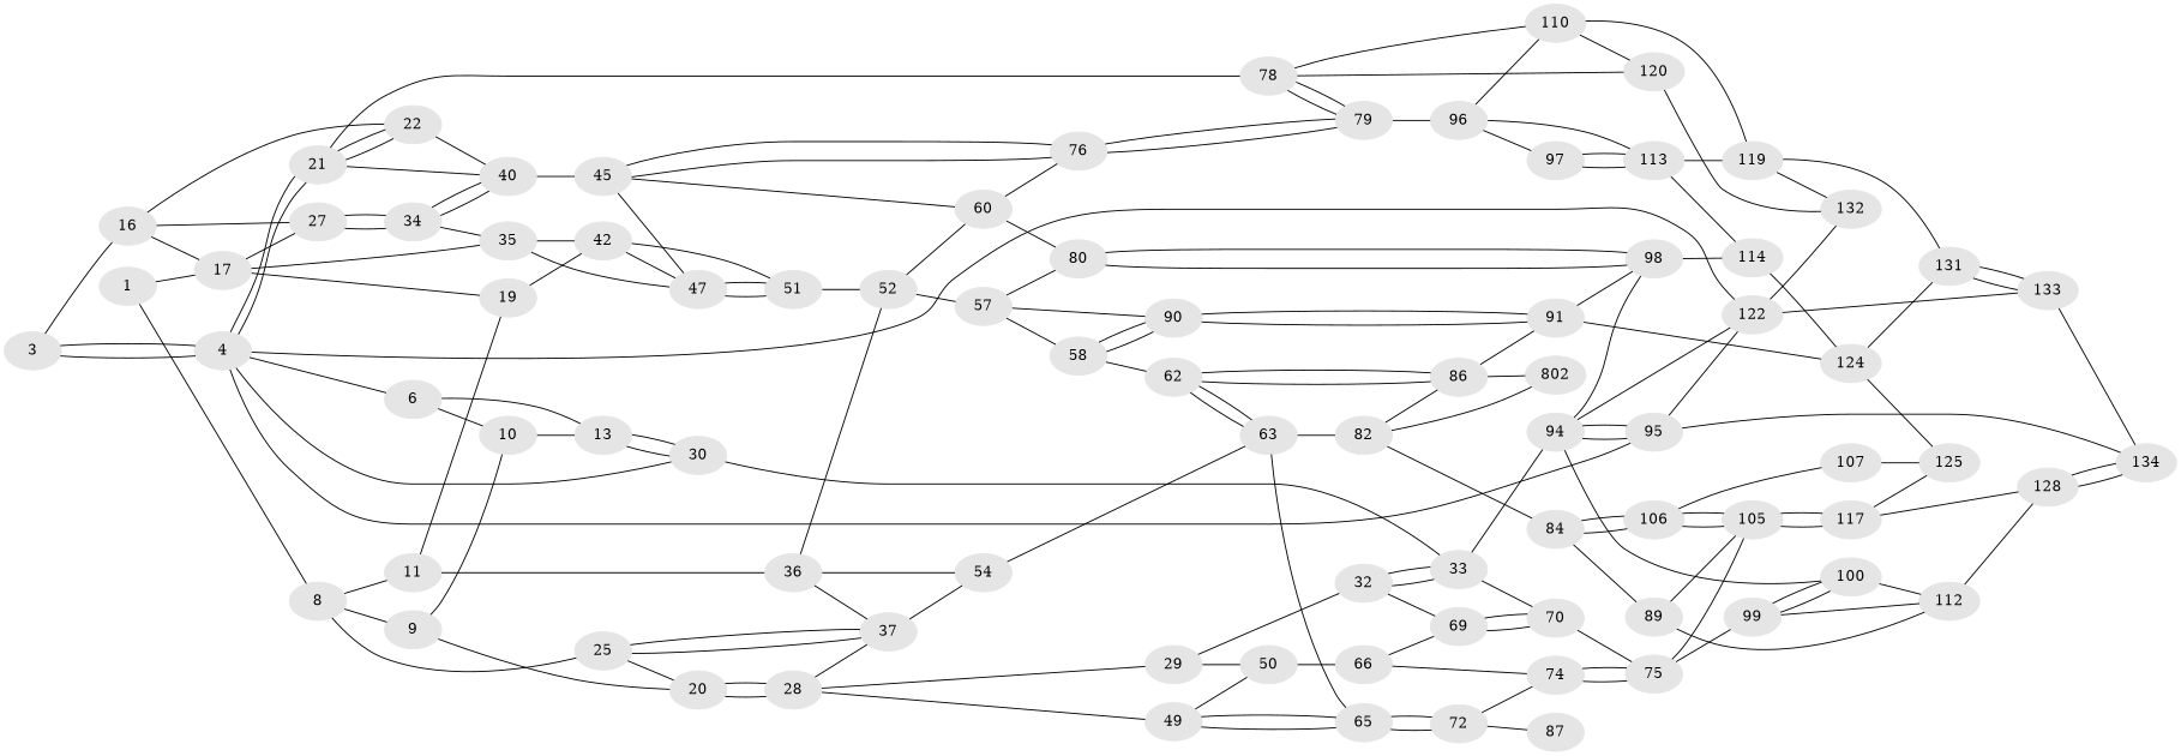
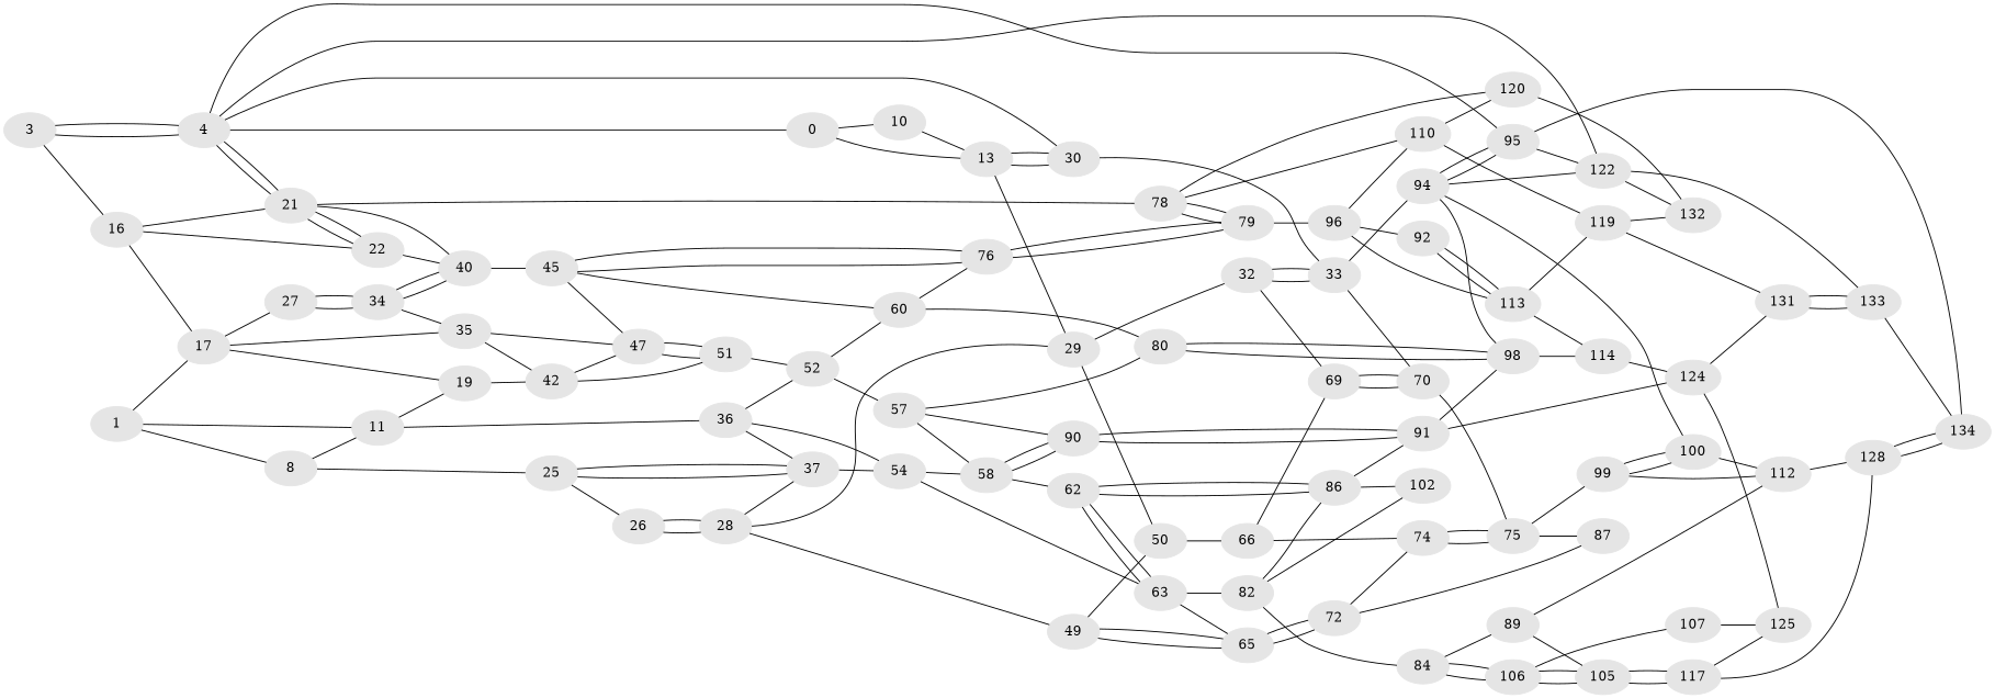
  graph {
    rankdir=LR
    node [color=gray90 style=filled]
    1 [super="+2"]
    8 [super="+12"]
    11 [super="+20"]
    17 [super="+18"]
    4 [super="+5"]
    3
    16 [super="+23"]
-   9 [super="+24"]
    25
    19
    36 [super="+53"]
-   6 [super="+7"]
+   6 [super="+7" label=0]
    21 [super="+61"]
    30
    95 [super="+135"]
    122 [super="+136"]
    22
    27
    10 [super="+15"]
    13 [super="+14"]
    40 [super="+44"]
    78 [super="+109"]
    33 [super="+71"]
    134
    132
    133
    29 [super="+31"]
-   26 [label=20]
+   26
    37 [super="+38"]
    28 [super="+39"]
    42 [super="+43"]
    52 [super="+56"]
    54 [super="+55"]
    32 [super="+68"]
    50
    35 [super="+41"]
    34
    47 [super="+48"]
    51
    45 [super="+46"]
    79
    110 [super="+118"]
    120 [super="+121"]
    49
    65
    69
    66 [super="+67"]
    70
    94 [super="+101"]
    75 [super="+88"]
    98 [super="+103"]
    100
    60 [super="+77"]
    57 [super="+81"]
    58 [super="+59"]
    63 [super="+64"]
    76
    80
    72 [super="+73"]
    74
    90
    62
    82 [super="+83"]
    91 [super="+92"]
    86 [super="+93"]
-   102 [label=802]
+   102
    84 [super="+85"]
    87
    99
    89 [super="+106"]
    n71 [label=106 super="+108"]
    112 [super="+129"]
    96 [super="+111"]
    119 [super="+130"]
-   97
+   97 [label=92]
    113 [super="+115"]
    114
    105
    107 [super="+123"]
    124 [super="+126"]
    117 [super="+127"]
    128
    125
    131
    1 -- 8
+   1 -- 11
    1 -- 17
    8 -- 11
-   8 -- 9
    8 -- 25
    11 -- 19
    11 -- 36
    17 -- 19
    17 -- 27
    17 -- 35
    4 -- 6
    4 -- 21
    4 -- 21
    4 -- 30
    4 -- 95
    4 -- 122
    3 -- 4
    3 -- 4
    3 -- 16
    16 -- 17
    16 -- 22
-   16 -- 27
-   9 -- 10 [weight=2]
-   9 -- 26
+   16 -- 21
    25 -- 26
    25 -- 37
    25 -- 37
    19 -- 42
    36 -- 37
    36 -- 52
    36 -- 54
    6 -- 10
    6 -- 13
    21 -- 22
    21 -- 22
    21 -- 40
    21 -- 78
    30 -- 33
    95 -- 122
    95 -- 134
    122 -- 132
    122 -- 133
    22 -- 40
    27 -- 34
    27 -- 34
    10 -- 13
    13 -- 30
    13 -- 30
+   13 -- 29
    40 -- 45
    78 -- 79
    78 -- 79
    78 -- 110
    78 -- 120
    33 -- 70
    33 -- 94
    133 -- 134
    29 -- 32
    29 -- 50
    26 -- 28
    26 -- 28
    37 -- 54
    28 -- 29
    28 -- 37
    28 -- 49
    42 -- 47
    42 -- 51
    52 -- 60
    52 -- 57
+   54 -- 58
    54 -- 63
    32 -- 33
    32 -- 33
    32 -- 69
    50 -- 66
    35 -- 42
    35 -- 47
    34 -- 40
    34 -- 40
    34 -- 35
    47 -- 51
    47 -- 51
    51 -- 52
    45 -- 47
    45 -- 60
    45 -- 76
    45 -- 76
    79 -- 96
    110 -- 120
    110 -- 119
    120 -- 132
    49 -- 50
    49 -- 65
    49 -- 65
    65 -- 72
    65 -- 72
    69 -- 70
    69 -- 70
    66 -- 69
    66 -- 74
    70 -- 75
    94 -- 95 [weight=2]
    94 -- 95
    94 -- 122
    94 -- 98
    94 -- 100
-   75 -- 105
+   75 -- 87
    75 -- 99
    98 -- 114
    100 -- 112
    60 -- 76
    60 -- 80
    57 -- 58
    57 -- 80
    57 -- 90
    58 -- 90
    58 -- 90
    58 -- 62
    63 -- 65
    63 -- 82
    76 -- 79
    76 -- 79
    80 -- 98
    80 -- 98
    72 -- 74
    72 -- 87
    74 -- 75
    74 -- 75
    90 -- 91
    90 -- 91
    62 -- 63
    62 -- 63
    62 -- 86
    62 -- 86
    82 -- 86
    82 -- 102
    82 -- 84
    91 -- 98
    91 -- 124
    86 -- 91
    86 -- 102
    84 -- 89
    84 -- n71
    84 -- n71
    99 -- 100
    99 -- 100
    99 -- 112
    89 -- 112
    89 -- 105
    n71 -- 105
    n71 -- 105
    n71 -- 107
    112 -- 128
    96 -- 110
    96 -- 97
    96 -- 113
    119 -- 132
    119 -- 131
    97 -- 113
    97 -- 113
    113 -- 119
    113 -- 114
    114 -- 124
    105 -- 117
    105 -- 117
    107 -- 125
    124 -- 125
    124 -- 131
    117 -- 128
    117 -- 125
    128 -- 134
    128 -- 134
    131 -- 133
    131 -- 133
  }
